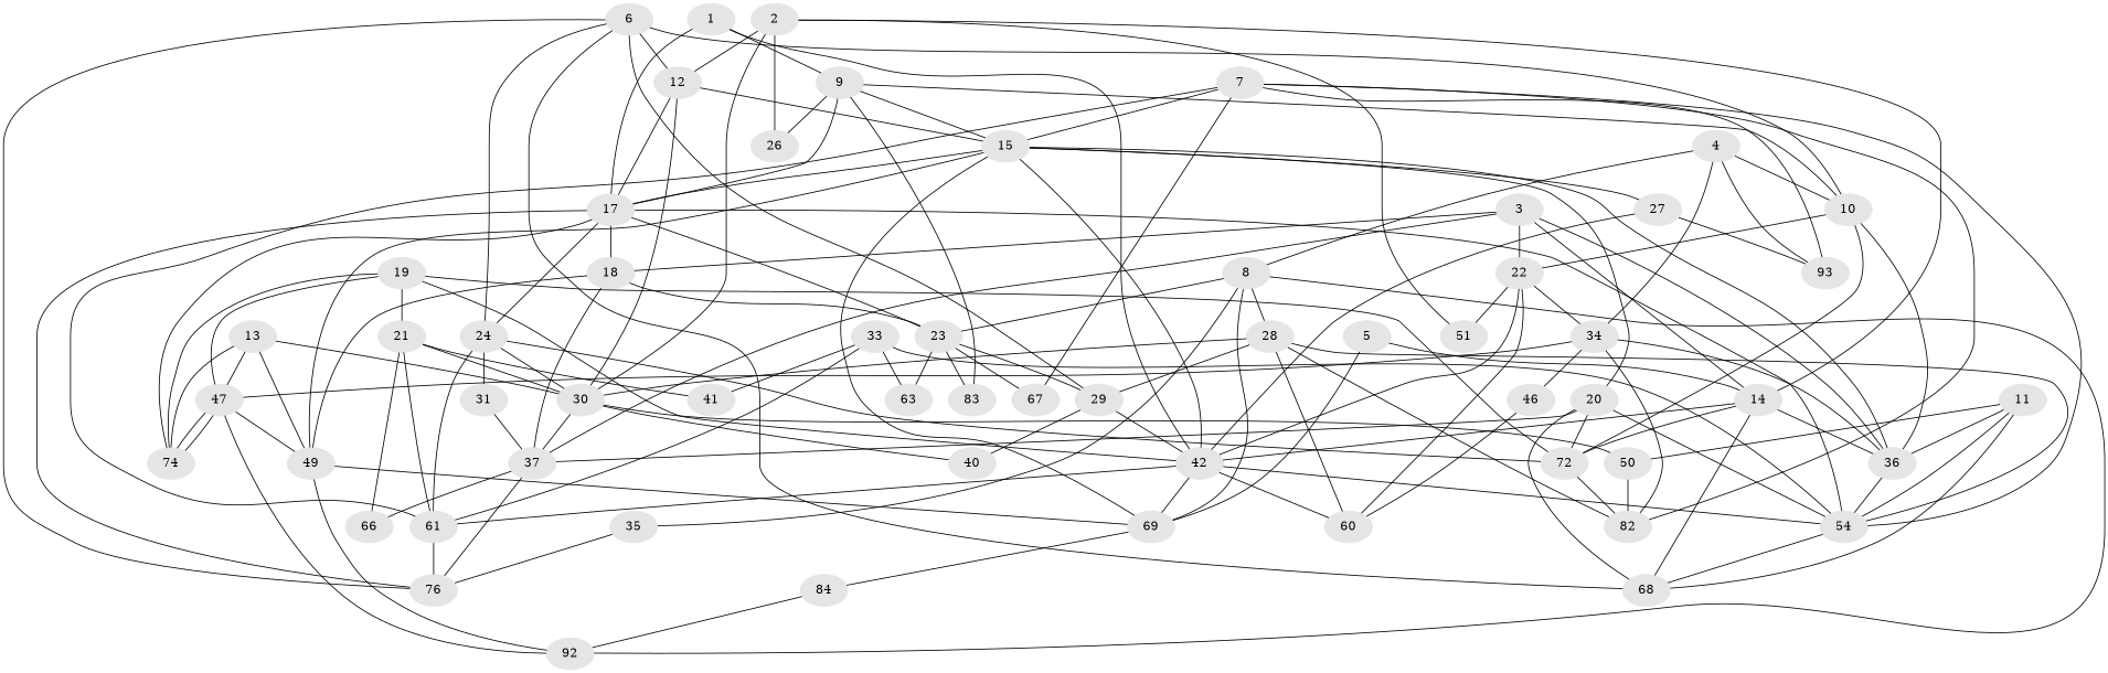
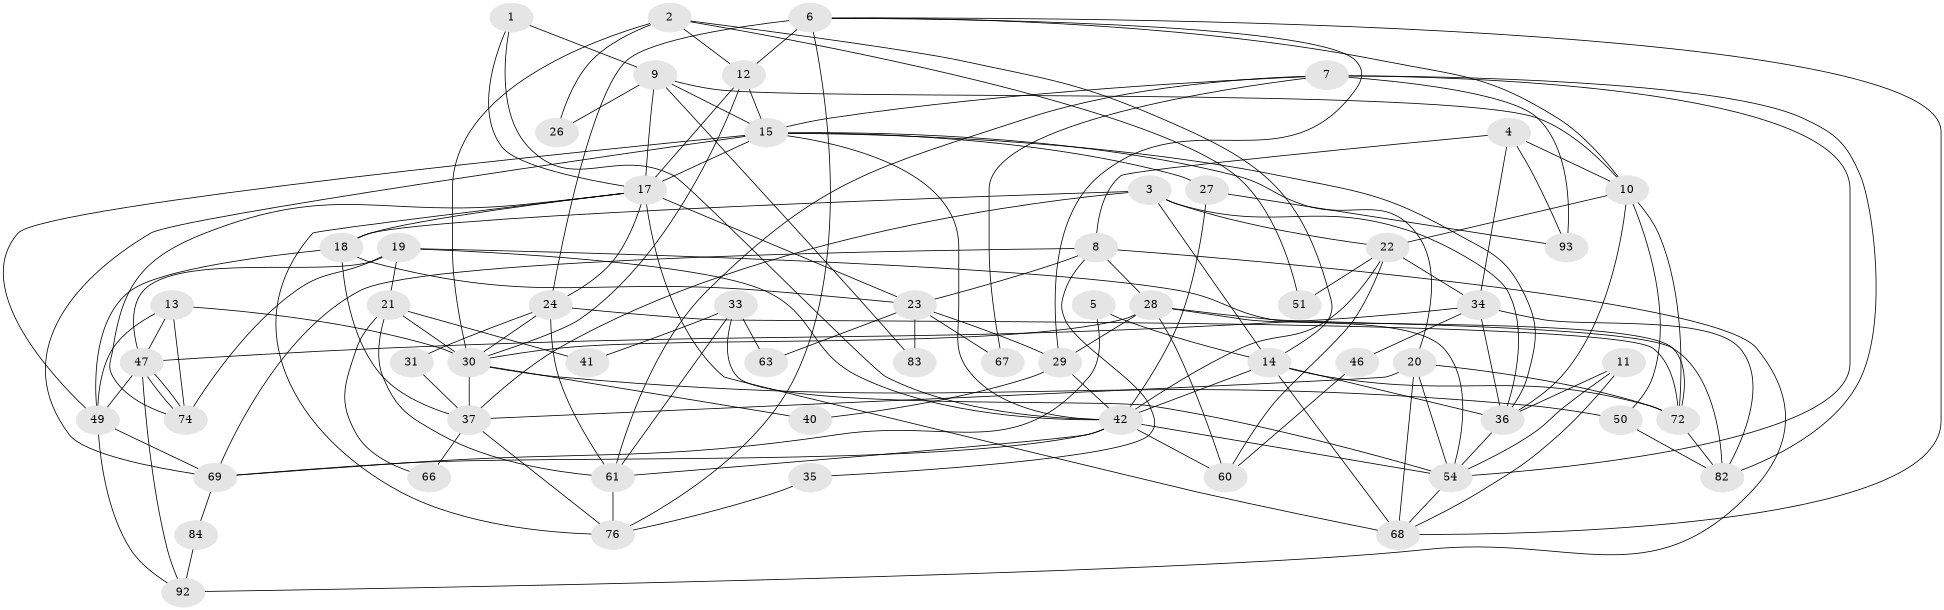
  graph {
    node [color=gray90 style=filled]
    1 [super="+44"]
    9 [super="+80"]
    17 [super="+25"]
    42 [super="+57"]
    26
    10 [super="+16"]
    15 [super="+91"]
    83
    18 [super="+56"]
    24
    68 [super="+86"]
    76
    23 [super="+53"]
    74
    69
    54 [super="+64"]
    61 [super="+62"]
    60 [super="+89"]
    2 [super="+43"]
    12 [super="+77"]
    14 [super="+90"]
    30 [super="+71"]
    51
    36 [super="+88"]
    72 [super="+75"]
    37 [super="+85"]
    50
    40
    3 [super="+38"]
    22 [super="+73"]
    49 [super="+70"]
    34 [super="+87"]
    66
    8 [super="+52"]
    28 [super="+65"]
    35
    92
    4
    93
    82
    47 [super="+81"]
    46
    5
    84
    6 [super="+55"]
    29 [super="+45"]
    31
    7 [super="+32"]
    67
    20 [super="+39"]
    27 [super="+48"]
    63
    11 [super="+59"]
    13 [super="+78"]
    19 [super="+79"]
    21 [super="+58"]
    41
    33
    1 -- 9
    1 -- 17
    1 -- 42
    9 -- 17
    9 -- 26
    9 -- 10
    9 -- 15
    9 -- 83
    17 -- 18
    17 -- 24
-   17 -- 54
+   17 -- 68
    17 -- 76
    17 -- 23
    17 -- 74
    42 -- 69
    42 -- 54
    42 -- 61
    42 -- 60
    10 -- 36
    10 -- 72
-   11 -- 50
+   10 -- 50
    10 -- 22
    15 -- 17
    15 -- 42
    15 -- 69
    15 -- 36
    15 -- 49
    15 -- 20
    15 -- 27
    18 -- 23
    18 -- 37
    18 -- 49
    24 -- 61
    24 -- 30
    24 -- 72
    24 -- 31
    23 -- 83
    23 -- 29
    23 -- 67
    23 -- 63
    69 -- 84
    54 -- 68
    61 -- 76
    2 -- 26
    2 -- 12
    2 -- 14
    2 -- 30 [weight=2]
    2 -- 51
    12 -- 17
    12 -- 15
    12 -- 30
    14 -- 42
    14 -- 68
    14 -- 36
    14 -- 72
    30 -- 37
    30 -- 50
    30 -- 40
    36 -- 54
    72 -- 82
    37 -- 76
    37 -- 66
    50 -- 82
    3 -- 18
    3 -- 14
    3 -- 36
    3 -- 37
    3 -- 22
    22 -- 42
    22 -- 60
    22 -- 51 [weight=2]
    22 -- 34
    49 -- 69
    49 -- 92
    34 -- 36
    34 -- 82
    34 -- 47
    34 -- 46 [weight=2]
    8 -- 23
    8 -- 69
    8 -- 28
    8 -- 35
    8 -- 92
    28 -- 54
    28 -- 60 [weight=2]
    28 -- 30
    28 -- 82
    28 -- 29
    35 -- 76
    4 -- 10
    4 -- 34
    4 -- 8
    4 -- 93
    47 -- 74
    47 -- 74
    47 -- 49
    47 -- 92
    46 -- 60
    5 -- 69
    5 -- 14
    84 -- 92
    6 -- 10
    6 -- 24
    6 -- 68
    6 -- 76
    6 -- 12 [weight=2]
    6 -- 29
    29 -- 42
    29 -- 40
    31 -- 37
    7 -- 15
    7 -- 54
    7 -- 61
    7 -- 93
    7 -- 82
    7 -- 67
    20 -- 68 [weight=2]
    20 -- 54
    20 -- 72
    20 -- 37
    27 -- 42
    27 -- 93
    11 -- 68
    11 -- 54
    11 -- 36
    13 -- 74
    13 -- 30
    13 -- 49
    13 -- 47
    19 -- 42
    19 -- 74
    19 -- 72
    19 -- 47
    19 -- 21
    21 -- 61 [weight=2]
    21 -- 30
    21 -- 66
    21 -- 41
    33 -- 54
    33 -- 61
    33 -- 63
    33 -- 41
  }
